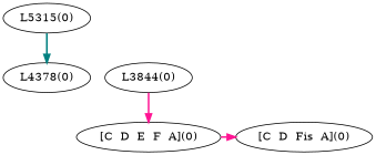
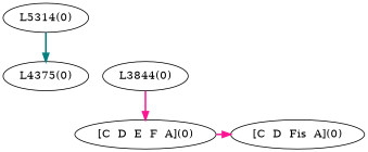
  digraph {
    edge [color=deeppink style=bold]
-   "L5315(0)"
-   "L4375(0)" [label="L4378(0)"]
+   "L5315(0)" [label="L5314(0)"]
+   "L4375(0)"
    "L3844(0)"
    "[C  D  Fis  A](0)"
    "[C  D  E  F  A](0)"
    subgraph sub_1 {
      rank=min
      "L5315(0)"
    }
    subgraph sub_2 {
      rank=same
      "L4375(0)"
      "L3844(0)"
    }
    subgraph sub_3 {
      rank=max
      "[C  D  Fis  A](0)"
      "[C  D  E  F  A](0)"
    }
    "L5315(0)" -> "L4375(0)" [color=teal]
    "L3844(0)" -> "[C  D  E  F  A](0)"
    "[C  D  E  F  A](0)" -> "[C  D  Fis  A](0)"
  }
